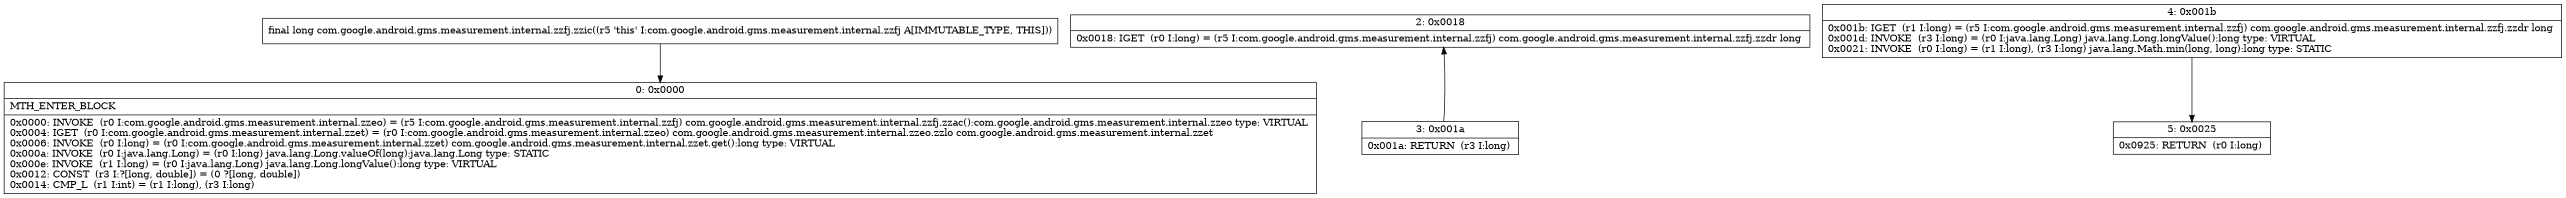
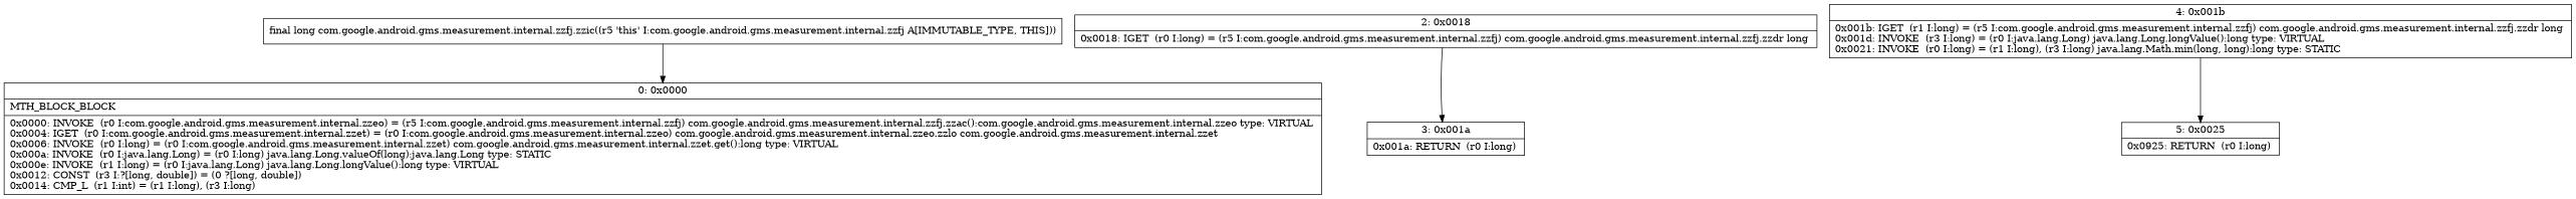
  digraph {
    node [shape=record]
-   n1 [label="{0\:\ 0x0000|MTH_ENTER_BLOCK\l|0x0000: INVOKE  (r0 I:com.google.android.gms.measurement.internal.zzeo) = (r5 I:com.google.android.gms.measurement.internal.zzfj) com.google.android.gms.measurement.internal.zzfj.zzac():com.google.android.gms.measurement.internal.zzeo type: VIRTUAL \l0x0004: IGET  (r0 I:com.google.android.gms.measurement.internal.zzet) = (r0 I:com.google.android.gms.measurement.internal.zzeo) com.google.android.gms.measurement.internal.zzeo.zzlo com.google.android.gms.measurement.internal.zzet \l0x0006: INVOKE  (r0 I:long) = (r0 I:com.google.android.gms.measurement.internal.zzet) com.google.android.gms.measurement.internal.zzet.get():long type: VIRTUAL \l0x000a: INVOKE  (r0 I:java.lang.Long) = (r0 I:long) java.lang.Long.valueOf(long):java.lang.Long type: STATIC \l0x000e: INVOKE  (r1 I:long) = (r0 I:java.lang.Long) java.lang.Long.longValue():long type: VIRTUAL \l0x0012: CONST  (r3 I:?[long, double]) = (0 ?[long, double]) \l0x0014: CMP_L  (r1 I:int) = (r1 I:long), (r3 I:long) \l}"]
+   n1 [label="{0\:\ 0x0000|MTH_BLOCK_BLOCK\l|0x0000: INVOKE  (r0 I:com.google.android.gms.measurement.internal.zzeo) = (r5 I:com.google.android.gms.measurement.internal.zzfj) com.google.android.gms.measurement.internal.zzfj.zzac():com.google.android.gms.measurement.internal.zzeo type: VIRTUAL \l0x0004: IGET  (r0 I:com.google.android.gms.measurement.internal.zzet) = (r0 I:com.google.android.gms.measurement.internal.zzeo) com.google.android.gms.measurement.internal.zzeo.zzlo com.google.android.gms.measurement.internal.zzet \l0x0006: INVOKE  (r0 I:long) = (r0 I:com.google.android.gms.measurement.internal.zzet) com.google.android.gms.measurement.internal.zzet.get():long type: VIRTUAL \l0x000a: INVOKE  (r0 I:java.lang.Long) = (r0 I:long) java.lang.Long.valueOf(long):java.lang.Long type: STATIC \l0x000e: INVOKE  (r1 I:long) = (r0 I:java.lang.Long) java.lang.Long.longValue():long type: VIRTUAL \l0x0012: CONST  (r3 I:?[long, double]) = (0 ?[long, double]) \l0x0014: CMP_L  (r1 I:int) = (r1 I:long), (r3 I:long) \l}"]
    n2 [label="{2\:\ 0x0018|0x0018: IGET  (r0 I:long) = (r5 I:com.google.android.gms.measurement.internal.zzfj) com.google.android.gms.measurement.internal.zzfj.zzdr long \l}"]
-   n3 [label="{3\:\ 0x001a|0x001a: RETURN  (r3 I:long) \l}"]
+   n3 [label="{3\:\ 0x001a|0x001a: RETURN  (r0 I:long) \l}"]
    n4 [label="{4\:\ 0x001b|0x001b: IGET  (r1 I:long) = (r5 I:com.google.android.gms.measurement.internal.zzfj) com.google.android.gms.measurement.internal.zzfj.zzdr long \l0x001d: INVOKE  (r3 I:long) = (r0 I:java.lang.Long) java.lang.Long.longValue():long type: VIRTUAL \l0x0021: INVOKE  (r0 I:long) = (r1 I:long), (r3 I:long) java.lang.Math.min(long, long):long type: STATIC \l}"]
    n5 [label="{5\:\ 0x0025|0x0925: RETURN  (r0 I:long) \l}"]
    n6 [label="{final long com.google.android.gms.measurement.internal.zzfj.zzic((r5 'this' I:com.google.android.gms.measurement.internal.zzfj A[IMMUTABLE_TYPE, THIS])) }"]
-   n3 -> n2
+   n2 -> n3
    n4 -> n5
    n6 -> n1
  }
